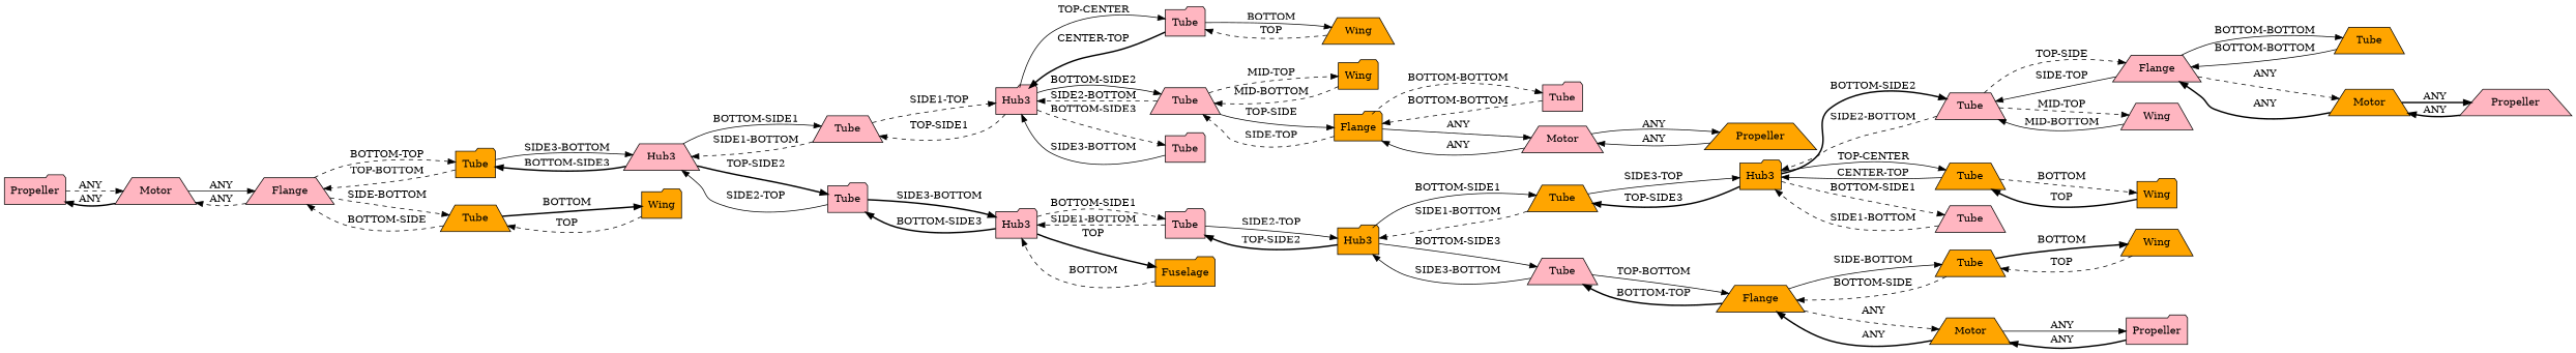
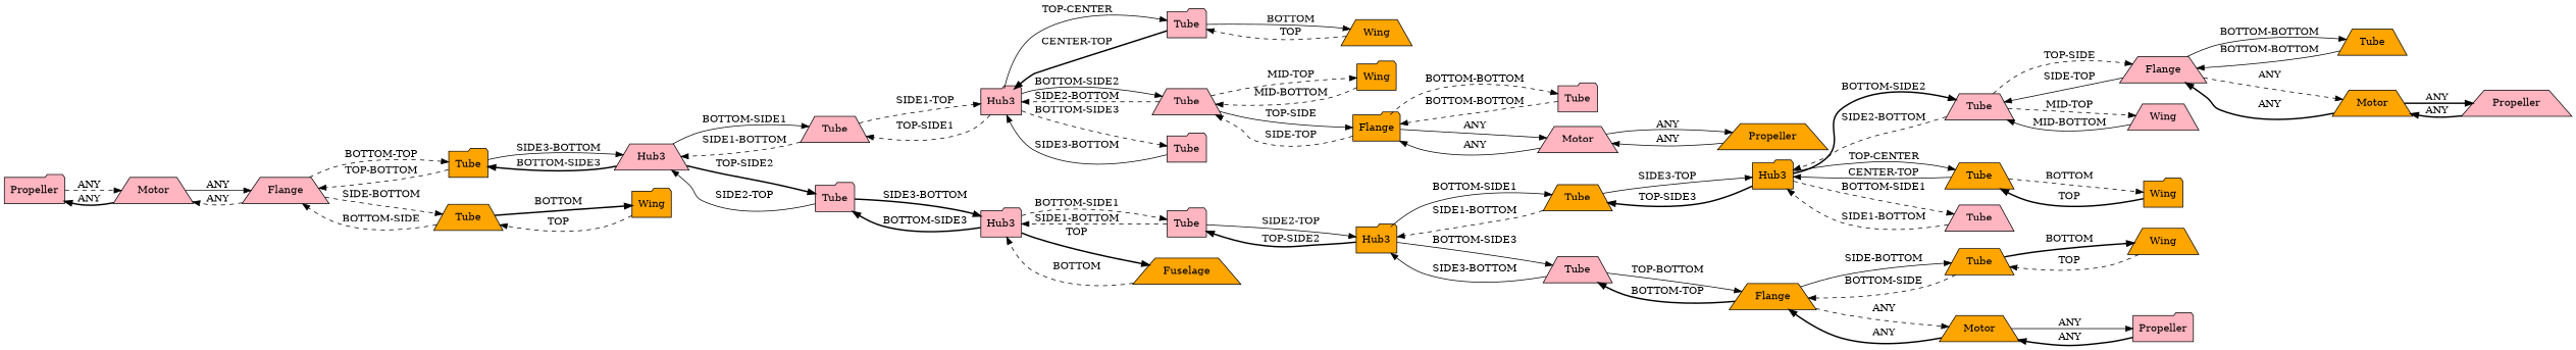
  digraph {
    rankdir=LR
    node [style=filled fillcolor=lightpink shape=trapezium]
    edge [style=dashed]
    n1 [instance=Propeller_instance_1 label=Propeller shape=folder]
    n2 [instance=Motor_instance_1 label=Motor]
    n3 [instance=Tube_instance_1 label=Tube fillcolor=orange shape=folder]
    n4 [instance=Flange_instance_1 label=Flange]
    n5 [instance=Hub3_instance_2 label=Hub3]
    n6 [instance=Wing_instance_1 label=Wing fillcolor=orange]
    n7 [instance=Tube_instance_16 label=Tube shape=folder]
    n8 [instance=Tube_instance_2 label=Tube fillcolor=orange]
    n9 [instance=Flange_instance_2 label=Flange fillcolor=orange]
    n10 [instance=Wing_instance_4 label=Wing fillcolor=orange]
    n11 [instance=Tube_instance_3 label=Tube fillcolor=orange]
    n12 [instance=Hub3_instance_1 label=Hub3 fillcolor=orange shape=folder]
    n13 [instance=Hub3_instance_4 label=Hub3 fillcolor=orange shape=folder]
    n14 [instance=Wing_instance_2 label=Wing fillcolor=orange shape=folder]
    n15 [instance=Tube_instance_5 label=Tube]
    n16 [instance=Tube_instance_4 label=Tube]
    n17 [instance=Hub3_instance_5 label=Hub3 shape=folder]
    n18 [instance=Tube_instance_10 label=Tube fillcolor=orange]
    n19 [instance=Motor_instance_2 label=Motor fillcolor=orange]
    n20 [instance=Tube_instance_15 label=Tube]
    n21 [instance=Flange_instance_3 label=Flange fillcolor=orange shape=folder]
    n22 [instance=Propeller_instance_2 label=Propeller shape=folder]
    n23 [instance=Tube_instance_6 label=Tube fillcolor=orange]
    n24 [instance=Flange_instance_4 label=Flange]
    n25 [instance=Tube_instance_8 label=Tube]
    n26 [instance=Tube_instance_9 label=Tube fillcolor=orange]
    n27 [instance=Tube_instance_14 label=Tube]
    n28 [instance=Wing_instance_3 label=Wing fillcolor=orange shape=folder]
    n29 [instance=Tube_instance_11 label=Tube shape=folder]
    n30 [instance=Tube_instance_13 label=Tube shape=folder]
    n31 [instance=Motor_instance_4 label=Motor]
    n32 [instance=Tube_instance_7 label=Tube shape=folder]
    n33 [instance=Hub3_instance_3 label=Hub3 shape=folder]
    n34 [instance=Propeller_instance_3 label=Propeller fillcolor=orange]
    n35 [instance=Wing_instance_5 label=Wing]
    n36 [instance=Propeller_instance_4 label=Propeller]
    n37 [instance=Motor_instance_3 label=Motor fillcolor=orange]
    n38 [instance=Wing_instance_6 label=Wing fillcolor=orange shape=folder]
-   n39 [instance=Fuselage_instance_1 label=Fuselage fillcolor=orange shape=folder]
+   n39 [instance=Fuselage_instance_1 label=Fuselage fillcolor=orange]
    n40 [instance=Tube_instance_12 label=Tube shape=folder]
    n1 -> n2 [label=ANY]
    n2 -> n1 [label=ANY style=bold]
    n2 -> n4 [label=ANY style=solid]
    n3 -> n4 [label="TOP-BOTTOM"]
    n3 -> n5 [label="SIDE3-BOTTOM" style=solid]
    n4 -> n2 [label=ANY]
    n4 -> n3 [label="BOTTOM-TOP"]
    n4 -> n18 [label="SIDE-BOTTOM"]
    n5 -> n3 [label="BOTTOM-SIDE3" style=bold]
    n5 -> n16 [label="BOTTOM-SIDE1" style=solid]
    n5 -> n29 [label="TOP-SIDE2" style=bold]
    n6 -> n7 [label=TOP]
    n7 -> n6 [label=BOTTOM style=solid]
    n7 -> n17 [label="CENTER-TOP" style=bold]
    n8 -> n9 [label="BOTTOM-SIDE"]
    n8 -> n10 [label=BOTTOM style=bold]
    n9 -> n8 [label="SIDE-BOTTOM" style=solid]
    n9 -> n19 [label=ANY]
    n9 -> n20 [label="BOTTOM-TOP" style=bold]
    n10 -> n8 [label=TOP]
    n11 -> n12 [label="SIDE3-TOP" style=solid]
    n11 -> n13 [label="SIDE1-BOTTOM"]
    n12 -> n11 [label="TOP-SIDE3" style=bold]
    n12 -> n25 [label="BOTTOM-SIDE2" style=bold]
    n12 -> n26 [label="TOP-CENTER" style=solid]
    n12 -> n27 [label="BOTTOM-SIDE1"]
    n13 -> n11 [label="BOTTOM-SIDE1" style=solid]
    n13 -> n20 [label="BOTTOM-SIDE3" style=solid]
    n13 -> n32 [label="TOP-SIDE2" style=bold]
    n14 -> n15 [label="MID-BOTTOM"]
    n15 -> n14 [label="MID-TOP"]
    n15 -> n17 [label="SIDE2-BOTTOM"]
    n15 -> n21 [label="TOP-SIDE" style=solid]
    n16 -> n5 [label="SIDE1-BOTTOM"]
    n16 -> n17 [label="SIDE1-TOP"]
    n17 -> n7 [label="TOP-CENTER" style=solid]
    n17 -> n15 [label="BOTTOM-SIDE2" style=solid]
    n17 -> n16 [label="TOP-SIDE1"]
    n17 -> n40 [label="BOTTOM-SIDE3"]
    n18 -> n4 [label="BOTTOM-SIDE"]
    n18 -> n38 [label=BOTTOM style=bold]
    n19 -> n9 [label=ANY style=bold]
    n19 -> n22 [label=ANY style=solid]
    n20 -> n9 [label="TOP-BOTTOM" style=solid]
    n20 -> n13 [label="SIDE3-BOTTOM" style=solid]
    n21 -> n15 [label="SIDE-TOP"]
    n21 -> n30 [label="BOTTOM-BOTTOM"]
    n21 -> n31 [label=ANY style=solid]
    n22 -> n19 [label=ANY style=bold]
    n23 -> n24 [label="BOTTOM-BOTTOM" style=solid]
    n24 -> n23 [label="BOTTOM-BOTTOM" style=solid]
    n24 -> n25 [label="SIDE-TOP" style=solid]
    n24 -> n37 [label=ANY]
    n25 -> n12 [label="SIDE2-BOTTOM"]
    n25 -> n24 [label="TOP-SIDE"]
    n25 -> n35 [label="MID-TOP"]
    n26 -> n12 [label="CENTER-TOP" style=solid]
    n26 -> n28 [label=BOTTOM]
    n27 -> n12 [label="SIDE1-BOTTOM"]
    n28 -> n26 [label=TOP style=bold]
    n29 -> n5 [label="SIDE2-TOP" style=solid]
    n29 -> n33 [label="SIDE3-BOTTOM" style=bold]
    n30 -> n21 [label="BOTTOM-BOTTOM"]
    n31 -> n21 [label=ANY style=solid]
    n31 -> n34 [label=ANY style=solid]
    n32 -> n13 [label="SIDE2-TOP" style=solid]
    n32 -> n33 [label="SIDE1-BOTTOM"]
    n33 -> n29 [label="BOTTOM-SIDE3" style=bold]
    n33 -> n32 [label="BOTTOM-SIDE1"]
    n33 -> n39 [label=TOP style=bold]
    n34 -> n31 [label=ANY style=solid]
    n35 -> n25 [label="MID-BOTTOM" style=solid]
    n36 -> n37 [label=ANY style=bold]
    n37 -> n24 [label=ANY style=bold]
    n37 -> n36 [label=ANY style=bold]
    n38 -> n18 [label=TOP]
    n39 -> n33 [label=BOTTOM]
    n40 -> n17 [label="SIDE3-BOTTOM" style=solid]
  }
